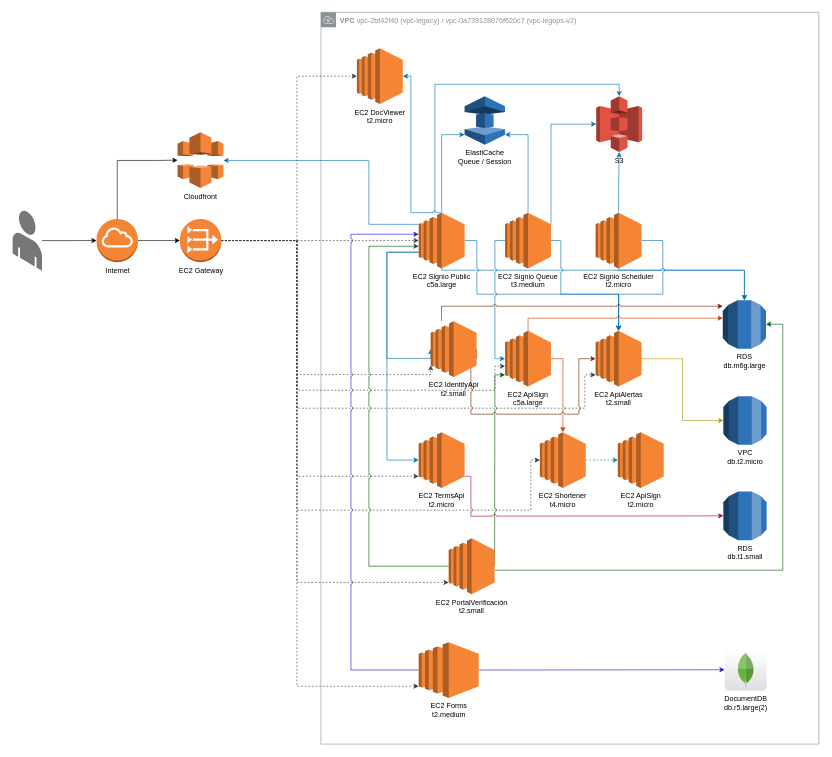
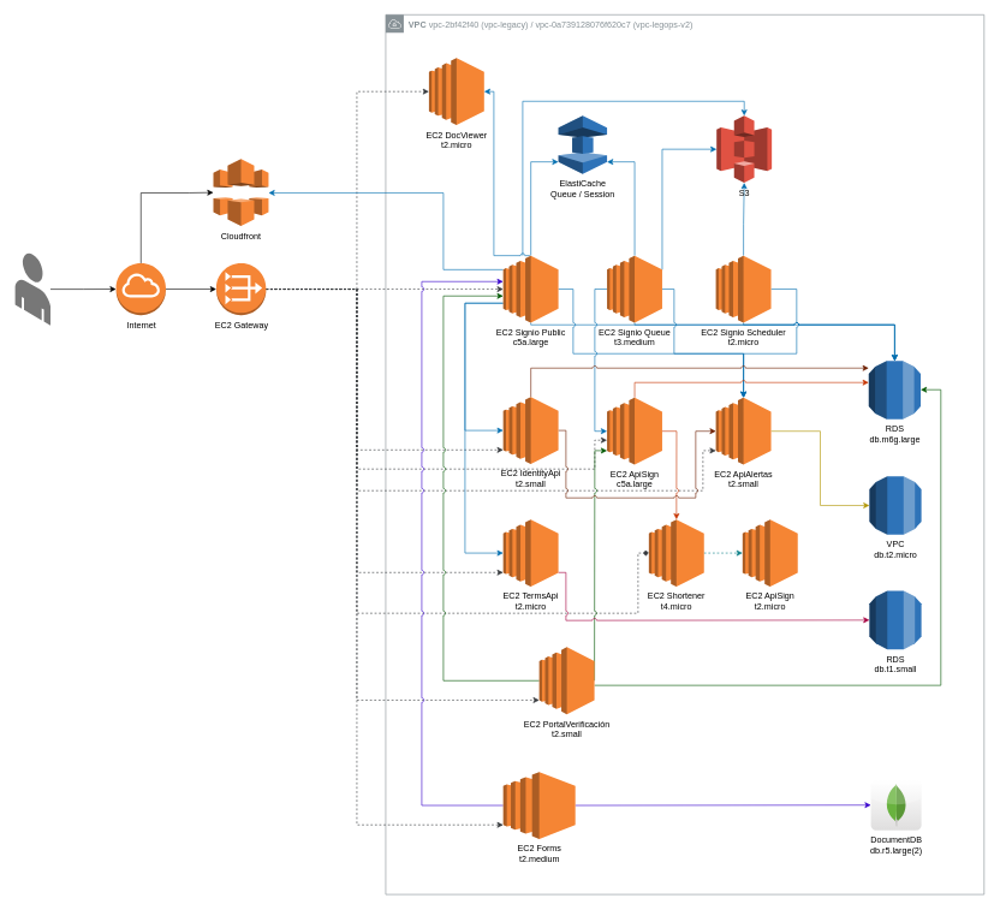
  <mxCell id="0" />
  <mxCell id="1" parent="0" />
  <mxCell id="2" value="&lt;b&gt;VPC&lt;/b&gt; vpc-2bf42f40 (vpc-legacy) /&amp;nbsp;vpc-0a739128076f620c7 (vpc-legops-v2)&amp;nbsp;" style="sketch=0;outlineConnect=0;gradientColor=none;html=1;whiteSpace=wrap;fontSize=12;fontStyle=0;shape=mxgraph.aws4.group;grIcon=mxgraph.aws4.group_vpc;strokeColor=#879196;fillColor=none;verticalAlign=top;align=left;spacingLeft=30;fontColor=#879196;dashed=0;" vertex="1" parent="1"><mxGeometry x="534" y="20" width="830" height="1220" as="geometry" /></mxCell>
  <mxCell id="3" style="edgeStyle=orthogonalEdgeStyle;rounded=0;orthogonalLoop=1;jettySize=auto;html=1;entryX=0.5;entryY=1;entryDx=0;entryDy=0;entryPerimeter=0;exitX=0.5;exitY=0;exitDx=0;exitDy=0;exitPerimeter=0;fillColor=#1ba1e2;strokeColor=#006EAF;" edge="1" parent="1" source="6" target="38"><mxGeometry relative="1" as="geometry"><Array as="points"><mxPoint x="1030" y="310" /><mxPoint x="1031" y="310" /><mxPoint x="1031" y="253" /></Array></mxGeometry></mxCell>
  <mxCell id="4" style="edgeStyle=orthogonalEdgeStyle;rounded=0;orthogonalLoop=1;jettySize=auto;html=1;entryX=0.5;entryY=0;entryDx=0;entryDy=0;entryPerimeter=0;strokeColor=#006EAF;fillColor=#1ba1e2;" edge="1" parent="1" source="6" target="20"><mxGeometry relative="1" as="geometry"><Array as="points"><mxPoint x="1030" y="450" /><mxPoint x="1240" y="450" /></Array></mxGeometry></mxCell>
  <mxCell id="5" style="edgeStyle=orthogonalEdgeStyle;rounded=0;orthogonalLoop=1;jettySize=auto;html=1;entryX=0.5;entryY=0;entryDx=0;entryDy=0;entryPerimeter=0;strokeColor=#006EAF;fillColor=#1ba1e2;jumpStyle=arc;" edge="1" parent="1" source="6" target="52"><mxGeometry relative="1" as="geometry"><Array as="points"><mxPoint x="1104" y="400" /><mxPoint x="1104" y="490" /><mxPoint x="1030" y="490" /></Array></mxGeometry></mxCell>
  <mxCell id="6" value="EC2 Signio Scheduler&lt;br&gt;t2.micro" style="outlineConnect=0;dashed=0;verticalLabelPosition=bottom;verticalAlign=top;align=center;html=1;shape=mxgraph.aws3.ec2;fillColor=#F58534;gradientColor=none;" vertex="1" parent="1"><mxGeometry x="992" y="354" width="76.5" height="93" as="geometry" /></mxCell>
  <mxCell id="7" style="edgeStyle=orthogonalEdgeStyle;rounded=0;orthogonalLoop=1;jettySize=auto;html=1;dashed=1;fillColor=#eeeeee;strokeColor=#36393d;" edge="1" parent="1" source="16" target="29"><mxGeometry relative="1" as="geometry" /></mxCell>
  <mxCell id="8" style="edgeStyle=orthogonalEdgeStyle;rounded=0;jumpStyle=arc;orthogonalLoop=1;jettySize=auto;html=1;entryX=0;entryY=0.79;entryDx=0;entryDy=0;entryPerimeter=0;strokeColor=#36393d;dashed=1;fillColor=#eeeeee;" edge="1" parent="1" source="16" target="60"><mxGeometry relative="1" as="geometry"><Array as="points"><mxPoint x="494" y="400" /><mxPoint x="494" y="1144" /></Array></mxGeometry></mxCell>
  <mxCell id="9" style="edgeStyle=orthogonalEdgeStyle;rounded=0;jumpStyle=arc;orthogonalLoop=1;jettySize=auto;html=1;entryX=0;entryY=0.79;entryDx=0;entryDy=0;entryPerimeter=0;strokeColor=#36393d;dashed=1;fillColor=#eeeeee;" edge="1" parent="1" source="16" target="54"><mxGeometry relative="1" as="geometry"><Array as="points"><mxPoint x="494" y="400" /><mxPoint x="494" y="794" /></Array></mxGeometry></mxCell>
  <mxCell id="10" style="edgeStyle=orthogonalEdgeStyle;rounded=0;jumpStyle=arc;orthogonalLoop=1;jettySize=auto;html=1;entryX=0;entryY=0.79;entryDx=0;entryDy=0;entryPerimeter=0;strokeColor=#36393d;dashed=1;fillColor=#eeeeee;" edge="1" parent="1" source="16" target="50"><mxGeometry relative="1" as="geometry"><Array as="points"><mxPoint x="494" y="400" /><mxPoint x="494" y="624" /></Array></mxGeometry></mxCell>
  <mxCell id="11" style="edgeStyle=orthogonalEdgeStyle;rounded=0;jumpStyle=arc;orthogonalLoop=1;jettySize=auto;html=1;strokeColor=#36393d;dashed=1;fillColor=#eeeeee;" edge="1" parent="1" source="16" target="43"><mxGeometry relative="1" as="geometry"><Array as="points"><mxPoint x="494" y="401" /><mxPoint x="494" y="650" /><mxPoint x="824" y="650" /><mxPoint x="824" y="610" /></Array></mxGeometry></mxCell>
  <mxCell id="12" style="edgeStyle=orthogonalEdgeStyle;rounded=0;jumpStyle=arc;orthogonalLoop=1;jettySize=auto;html=1;entryX=0;entryY=0.79;entryDx=0;entryDy=0;entryPerimeter=0;dashed=1;strokeColor=#36393d;fillColor=#eeeeee;" edge="1" parent="1" source="16" target="52"><mxGeometry relative="1" as="geometry"><Array as="points"><mxPoint x="494" y="401" /><mxPoint x="494" y="680" /><mxPoint x="974" y="680" /><mxPoint x="974" y="624" /><mxPoint x="992" y="624" /></Array></mxGeometry></mxCell>
  <mxCell id="13" style="edgeStyle=orthogonalEdgeStyle;rounded=0;jumpStyle=arc;orthogonalLoop=1;jettySize=auto;html=1;entryX=0;entryY=0.79;entryDx=0;entryDy=0;entryPerimeter=0;dashed=1;strokeColor=#36393d;fillColor=#eeeeee;" edge="1" parent="1" source="16" target="47"><mxGeometry relative="1" as="geometry"><Array as="points"><mxPoint x="494" y="401" /><mxPoint x="494" y="971" /></Array></mxGeometry></mxCell>
- <mxCell id="14" style="edgeStyle=orthogonalEdgeStyle;rounded=0;jumpStyle=arc;orthogonalLoop=1;jettySize=auto;html=1;entryX=0;entryY=0.5;entryDx=0;entryDy=0;entryPerimeter=0;strokeColor=#36393d;dashed=1;fillColor=#eeeeee;" edge="1" parent="1" source="16" target="62"><mxGeometry relative="1" as="geometry"><Array as="points"><mxPoint x="494" y="400" /><mxPoint x="494" y="850" /><mxPoint x="884" y="850" /><mxPoint x="884" y="766" /></Array></mxGeometry></mxCell>
+ <mxCell id="14" style="edgeStyle=orthogonalEdgeStyle;rounded=0;jumpStyle=arc;orthogonalLoop=1;jettySize=auto;html=1;entryX=0;entryY=0.5;entryDx=0;entryDy=0;entryPerimeter=0;strokeColor=#36393d;dashed=1;fillColor=#eeeeee;endArrow=diamond;" edge="1" parent="1" source="16" target="62"><mxGeometry relative="1" as="geometry"><Array as="points"><mxPoint x="494" y="400" /><mxPoint x="494" y="850" /><mxPoint x="884" y="850" /><mxPoint x="884" y="766" /></Array></mxGeometry></mxCell>
  <mxCell id="15" style="edgeStyle=orthogonalEdgeStyle;rounded=0;jumpStyle=arc;orthogonalLoop=1;jettySize=auto;html=1;entryX=0;entryY=0.5;entryDx=0;entryDy=0;entryPerimeter=0;strokeColor=#36393d;dashed=1;fillColor=#eeeeee;" edge="1" parent="1" source="16" target="64"><mxGeometry relative="1" as="geometry"><Array as="points"><mxPoint x="494" y="401" /><mxPoint x="494" y="127" /></Array></mxGeometry></mxCell>
  <mxCell id="16" value="EC2 Gateway" style="outlineConnect=0;dashed=0;verticalLabelPosition=bottom;verticalAlign=top;align=center;html=1;shape=mxgraph.aws3.vpc_nat_gateway;fillColor=#F58536;gradientColor=none;" vertex="1" parent="1"><mxGeometry x="299" y="364.5" width="69" height="72" as="geometry" /></mxCell>
  <mxCell id="17" style="edgeStyle=orthogonalEdgeStyle;rounded=0;orthogonalLoop=1;jettySize=auto;html=1;" edge="1" parent="1" source="19" target="16"><mxGeometry relative="1" as="geometry" /></mxCell>
  <mxCell id="18" style="edgeStyle=orthogonalEdgeStyle;rounded=0;orthogonalLoop=1;jettySize=auto;html=1;entryX=0;entryY=0.5;entryDx=0;entryDy=0;entryPerimeter=0;exitX=0.5;exitY=0;exitDx=0;exitDy=0;exitPerimeter=0;" edge="1" parent="1" source="19" target="37"><mxGeometry relative="1" as="geometry"><Array as="points"><mxPoint x="195" y="267" /><mxPoint x="262" y="267" /></Array></mxGeometry></mxCell>
  <mxCell id="19" value="Internet" style="outlineConnect=0;dashed=0;verticalLabelPosition=bottom;verticalAlign=top;align=center;html=1;shape=mxgraph.aws3.internet_gateway;fillColor=#F58534;gradientColor=none;" vertex="1" parent="1"><mxGeometry x="160" y="364.5" width="69" height="72" as="geometry" /></mxCell>
  <mxCell id="20" value="RDS&lt;br&gt;&lt;span style=&quot;font-size: 12px&quot;&gt;&lt;span&gt; &lt;/span&gt;db.m6g.large&lt;/span&gt;" style="outlineConnect=0;dashed=0;verticalLabelPosition=bottom;verticalAlign=top;align=center;html=1;shape=mxgraph.aws3.rds;fillColor=#2E73B8;gradientColor=none;" vertex="1" parent="1"><mxGeometry x="1204" y="500" width="72" height="81" as="geometry" /></mxCell>
  <mxCell id="21" style="edgeStyle=orthogonalEdgeStyle;rounded=0;orthogonalLoop=1;jettySize=auto;html=1;fillColor=#1ba1e2;strokeColor=#006EAF;exitX=0;exitY=0.21;exitDx=0;exitDy=0;exitPerimeter=0;" edge="1" parent="1" source="29" target="37"><mxGeometry relative="1" as="geometry"><Array as="points"><mxPoint x="614" y="374" /><mxPoint x="614" y="267" /></Array><mxPoint x="611.5" y="542.5" as="targetPoint" /></mxGeometry></mxCell>
  <mxCell id="22" style="edgeStyle=orthogonalEdgeStyle;rounded=0;orthogonalLoop=1;jettySize=auto;html=1;entryX=0;entryY=0.79;entryDx=0;entryDy=0;entryPerimeter=0;fillColor=#1ba1e2;strokeColor=#006EAF;" edge="1" parent="1" source="29" target="36"><mxGeometry relative="1" as="geometry" /></mxCell>
  <mxCell id="23" style="edgeStyle=orthogonalEdgeStyle;rounded=0;orthogonalLoop=1;jettySize=auto;html=1;entryX=0.5;entryY=0;entryDx=0;entryDy=0;entryPerimeter=0;fillColor=#1ba1e2;strokeColor=#006EAF;" edge="1" parent="1" source="29" target="38"><mxGeometry relative="1" as="geometry"><Array as="points"><mxPoint x="724" y="140" /><mxPoint x="1031" y="140" /><mxPoint x="1031" y="160" /></Array></mxGeometry></mxCell>
  <mxCell id="24" style="edgeStyle=orthogonalEdgeStyle;rounded=0;orthogonalLoop=1;jettySize=auto;html=1;entryX=0;entryY=0.5;entryDx=0;entryDy=0;entryPerimeter=0;strokeColor=#006EAF;fillColor=#1ba1e2;" edge="1" parent="1" source="29" target="50"><mxGeometry relative="1" as="geometry"><Array as="points"><mxPoint x="644" y="420" /><mxPoint x="644" y="597" /></Array></mxGeometry></mxCell>
  <mxCell id="25" style="edgeStyle=orthogonalEdgeStyle;rounded=0;orthogonalLoop=1;jettySize=auto;html=1;strokeColor=#006EAF;fillColor=#1ba1e2;jumpStyle=arc;" edge="1" parent="1" source="29" target="20"><mxGeometry relative="1" as="geometry"><Array as="points"><mxPoint x="735" y="450" /><mxPoint x="1240" y="450" /></Array></mxGeometry></mxCell>
  <mxCell id="26" style="edgeStyle=orthogonalEdgeStyle;rounded=0;orthogonalLoop=1;jettySize=auto;html=1;entryX=0;entryY=0.5;entryDx=0;entryDy=0;entryPerimeter=0;strokeColor=#006EAF;fillColor=#1ba1e2;" edge="1" parent="1" target="54"><mxGeometry relative="1" as="geometry"><mxPoint x="697" y="420" as="sourcePoint" /><Array as="points"><mxPoint x="644" y="420" /><mxPoint x="644" y="767" /></Array></mxGeometry></mxCell>
  <mxCell id="27" style="edgeStyle=orthogonalEdgeStyle;rounded=0;orthogonalLoop=1;jettySize=auto;html=1;entryX=0.5;entryY=0;entryDx=0;entryDy=0;entryPerimeter=0;strokeColor=#006EAF;fillColor=#1ba1e2;jumpStyle=arc;" edge="1" parent="1" source="29" target="52"><mxGeometry relative="1" as="geometry"><Array as="points"><mxPoint x="794" y="400" /><mxPoint x="794" y="490" /><mxPoint x="1030" y="490" /></Array></mxGeometry></mxCell>
  <mxCell id="28" style="edgeStyle=orthogonalEdgeStyle;rounded=0;jumpStyle=arc;orthogonalLoop=1;jettySize=auto;html=1;strokeColor=#006EAF;fillColor=#1ba1e2;entryX=1;entryY=0.5;entryDx=0;entryDy=0;entryPerimeter=0;" edge="1" parent="1" target="64"><mxGeometry relative="1" as="geometry"><mxPoint x="734" y="354" as="sourcePoint" /><Array as="points"><mxPoint x="684" y="354" /><mxPoint x="684" y="127" /></Array></mxGeometry></mxCell>
  <mxCell id="29" value="EC2 Signio Public&lt;br&gt;c5a.large" style="outlineConnect=0;dashed=0;verticalLabelPosition=bottom;verticalAlign=top;align=center;html=1;shape=mxgraph.aws3.ec2;fillColor=#F58534;gradientColor=none;" vertex="1" parent="1"><mxGeometry x="697" y="354" width="76.5" height="93" as="geometry" /></mxCell>
  <mxCell id="30" style="edgeStyle=orthogonalEdgeStyle;rounded=0;orthogonalLoop=1;jettySize=auto;html=1;entryX=1;entryY=0.79;entryDx=0;entryDy=0;entryPerimeter=0;fillColor=#1ba1e2;strokeColor=#006EAF;" edge="1" parent="1" source="35" target="36"><mxGeometry relative="1" as="geometry" /></mxCell>
  <mxCell id="31" style="edgeStyle=orthogonalEdgeStyle;rounded=0;orthogonalLoop=1;jettySize=auto;html=1;entryX=0;entryY=0.5;entryDx=0;entryDy=0;entryPerimeter=0;exitX=1;exitY=0.21;exitDx=0;exitDy=0;exitPerimeter=0;fillColor=#1ba1e2;strokeColor=#006EAF;" edge="1" parent="1" source="35" target="38"><mxGeometry relative="1" as="geometry"><Array as="points"><mxPoint x="918" y="207" /></Array></mxGeometry></mxCell>
+ <mxCell id="32" style="edgeStyle=orthogonalEdgeStyle;rounded=0;orthogonalLoop=1;jettySize=auto;html=1;strokeColor=#006EAF;fillColor=#1ba1e2;jumpStyle=arc;" edge="1" parent="1" source="35" target="20"><mxGeometry relative="1" as="geometry"><Array as="points"><mxPoint x="879" y="450" /><mxPoint x="1240" y="450" /></Array></mxGeometry></mxCell>
  <mxCell id="33" style="edgeStyle=orthogonalEdgeStyle;rounded=0;orthogonalLoop=1;jettySize=auto;html=1;entryX=0;entryY=0.5;entryDx=0;entryDy=0;entryPerimeter=0;strokeColor=#006EAF;fillColor=#1ba1e2;jumpStyle=arc;" edge="1" parent="1" source="35" target="43"><mxGeometry relative="1" as="geometry"><Array as="points"><mxPoint x="824" y="400" /><mxPoint x="824" y="598" /></Array></mxGeometry></mxCell>
  <mxCell id="34" style="edgeStyle=orthogonalEdgeStyle;rounded=0;orthogonalLoop=1;jettySize=auto;html=1;entryX=0.5;entryY=0;entryDx=0;entryDy=0;entryPerimeter=0;strokeColor=#006EAF;fillColor=#1ba1e2;jumpStyle=arc;" edge="1" parent="1" source="35" target="52"><mxGeometry relative="1" as="geometry"><Array as="points"><mxPoint x="934" y="400" /><mxPoint x="934" y="490" /><mxPoint x="1030" y="490" /></Array></mxGeometry></mxCell>
  <mxCell id="35" value="EC2 Signio Queue&lt;br&gt;t3.medium" style="outlineConnect=0;dashed=0;verticalLabelPosition=bottom;verticalAlign=top;align=center;html=1;shape=mxgraph.aws3.ec2;fillColor=#F58534;gradientColor=none;" vertex="1" parent="1"><mxGeometry x="841" y="354" width="76.5" height="93" as="geometry" /></mxCell>
  <mxCell id="36" value="ElastiCache&lt;br&gt;Queue / Session" style="outlineConnect=0;dashed=0;verticalLabelPosition=bottom;verticalAlign=top;align=center;html=1;shape=mxgraph.aws3.elasticache;fillColor=#2E73B8;gradientColor=none;" vertex="1" parent="1"><mxGeometry x="773.5" y="160" width="67.5" height="81" as="geometry" /></mxCell>
  <mxCell id="37" value="Cloudfront" style="outlineConnect=0;dashed=0;verticalLabelPosition=bottom;verticalAlign=top;align=center;html=1;shape=mxgraph.aws3.cloudfront;fillColor=#F58536;gradientColor=none;" vertex="1" parent="1"><mxGeometry x="295" y="220" width="76.5" height="93" as="geometry" /></mxCell>
  <mxCell id="38" value="S3" style="outlineConnect=0;dashed=0;verticalLabelPosition=bottom;verticalAlign=top;align=center;html=1;shape=mxgraph.aws3.s3;fillColor=#E05243;gradientColor=none;" vertex="1" parent="1"><mxGeometry x="993" y="160" width="76.5" height="93" as="geometry" /></mxCell>
  <mxCell id="39" style="edgeStyle=orthogonalEdgeStyle;rounded=0;orthogonalLoop=1;jettySize=auto;html=1;" edge="1" parent="1" source="40"><mxGeometry relative="1" as="geometry"><mxPoint x="160" y="400.5" as="targetPoint" /></mxGeometry></mxCell>
  <mxCell id="40" value="" style="verticalLabelPosition=bottom;html=1;verticalAlign=top;strokeWidth=1;align=center;outlineConnect=0;dashed=0;outlineConnect=0;shape=mxgraph.aws3d.end_user;strokeColor=none;fillColor=#777777;aspect=fixed;" vertex="1" parent="1"><mxGeometry x="20" y="350.27" width="49" height="100.46" as="geometry" /></mxCell>
  <mxCell id="41" style="edgeStyle=orthogonalEdgeStyle;rounded=0;jumpStyle=arc;orthogonalLoop=1;jettySize=auto;html=1;strokeColor=#C73500;fillColor=#fa6800;" edge="1" parent="1" source="43" target="20"><mxGeometry relative="1" as="geometry"><Array as="points"><mxPoint x="879" y="530" /></Array></mxGeometry></mxCell>
  <mxCell id="42" style="edgeStyle=orthogonalEdgeStyle;rounded=0;jumpStyle=arc;orthogonalLoop=1;jettySize=auto;html=1;entryX=0.5;entryY=0;entryDx=0;entryDy=0;entryPerimeter=0;strokeColor=#C73500;exitX=1;exitY=0.5;exitDx=0;exitDy=0;exitPerimeter=0;fillColor=#fa6800;" edge="1" parent="1" source="43" target="62"><mxGeometry relative="1" as="geometry" /></mxCell>
  <mxCell id="43" value="EC2 ApiSign&lt;br&gt;c5a.large" style="outlineConnect=0;dashed=0;verticalLabelPosition=bottom;verticalAlign=top;align=center;html=1;shape=mxgraph.aws3.ec2;fillColor=#F58534;gradientColor=none;" vertex="1" parent="1"><mxGeometry x="841" y="551" width="76.5" height="93" as="geometry" /></mxCell>
  <mxCell id="44" style="edgeStyle=orthogonalEdgeStyle;rounded=0;jumpStyle=arc;orthogonalLoop=1;jettySize=auto;html=1;strokeColor=#005700;fillColor=#008a00;" edge="1" parent="1" source="47" target="20"><mxGeometry relative="1" as="geometry"><Array as="points"><mxPoint x="1304" y="950" /><mxPoint x="1304" y="540" /></Array></mxGeometry></mxCell>
  <mxCell id="45" style="edgeStyle=orthogonalEdgeStyle;rounded=0;jumpStyle=arc;orthogonalLoop=1;jettySize=auto;html=1;strokeColor=#005700;fillColor=#008a00;" edge="1" parent="1" source="47" target="29"><mxGeometry relative="1" as="geometry"><Array as="points"><mxPoint x="614" y="944" /><mxPoint x="614" y="410" /></Array></mxGeometry></mxCell>
  <mxCell id="46" style="edgeStyle=orthogonalEdgeStyle;rounded=0;jumpStyle=arc;orthogonalLoop=1;jettySize=auto;html=1;entryX=0;entryY=0.79;entryDx=0;entryDy=0;entryPerimeter=0;strokeColor=#005700;fillColor=#008a00;" edge="1" parent="1" source="47" target="43"><mxGeometry relative="1" as="geometry"><Array as="points"><mxPoint x="824" y="944" /><mxPoint x="824" y="624" /><mxPoint x="841" y="624" /></Array></mxGeometry></mxCell>
  <mxCell id="47" value="EC2 PortalVerificación&lt;br&gt;t2.small" style="outlineConnect=0;dashed=0;verticalLabelPosition=bottom;verticalAlign=top;align=center;html=1;shape=mxgraph.aws3.ec2;fillColor=#F58534;gradientColor=none;" vertex="1" parent="1"><mxGeometry x="747" y="897" width="76.5" height="93" as="geometry" /></mxCell>
  <mxCell id="48" style="edgeStyle=orthogonalEdgeStyle;rounded=0;orthogonalLoop=1;jettySize=auto;html=1;entryX=0;entryY=0.5;entryDx=0;entryDy=0;entryPerimeter=0;strokeColor=#6D1F00;exitX=1;exitY=0.5;exitDx=0;exitDy=0;exitPerimeter=0;fillColor=#a0522d;jumpStyle=arc;" edge="1" parent="1" source="50" target="52"><mxGeometry relative="1" as="geometry"><Array as="points"><mxPoint x="784" y="597" /><mxPoint x="784" y="690" /><mxPoint x="964" y="690" /><mxPoint x="964" y="598" /></Array></mxGeometry></mxCell>
  <mxCell id="49" style="edgeStyle=orthogonalEdgeStyle;rounded=0;jumpStyle=arc;orthogonalLoop=1;jettySize=auto;html=1;strokeColor=#6D1F00;fillColor=#a0522d;" edge="1" parent="1" source="50" target="20"><mxGeometry relative="1" as="geometry"><Array as="points"><mxPoint x="735" y="510" /></Array></mxGeometry></mxCell>
- <mxCell id="50" value="EC2 IdentityApi&lt;br&gt;t2.small" style="outlineConnect=0;dashed=0;verticalLabelPosition=bottom;verticalAlign=top;align=center;html=1;shape=mxgraph.aws3.ec2;fillColor=#F58534;gradientColor=none;" vertex="1" parent="1"><mxGeometry x="717" y="535" width="76.5" height="93" as="geometry" /></mxCell>
+ <mxCell id="50" value="EC2 IdentityApi&lt;br&gt;t2.small" style="outlineConnect=0;dashed=0;verticalLabelPosition=bottom;verticalAlign=top;align=center;html=1;shape=mxgraph.aws3.ec2;fillColor=#F58534;gradientColor=none;" vertex="1" parent="1"><mxGeometry x="697" y="550" width="76.5" height="93" as="geometry" /></mxCell>
  <mxCell id="51" style="edgeStyle=orthogonalEdgeStyle;rounded=0;orthogonalLoop=1;jettySize=auto;html=1;entryX=0;entryY=0.5;entryDx=0;entryDy=0;entryPerimeter=0;strokeColor=#B09500;fillColor=#e3c800;" edge="1" parent="1" source="52" target="55"><mxGeometry relative="1" as="geometry" /></mxCell>
  <mxCell id="52" value="EC2 ApiAlertas&lt;br&gt;t2.small" style="outlineConnect=0;dashed=0;verticalLabelPosition=bottom;verticalAlign=top;align=center;html=1;shape=mxgraph.aws3.ec2;fillColor=#F58534;gradientColor=none;" vertex="1" parent="1"><mxGeometry x="992" y="551" width="76.5" height="93" as="geometry" /></mxCell>
  <mxCell id="53" style="edgeStyle=orthogonalEdgeStyle;rounded=0;orthogonalLoop=1;jettySize=auto;html=1;entryX=0;entryY=0.5;entryDx=0;entryDy=0;entryPerimeter=0;strokeColor=#A50040;fillColor=#d80073;jumpStyle=arc;exitX=1;exitY=0.79;exitDx=0;exitDy=0;exitPerimeter=0;" edge="1" parent="1" source="54" target="56"><mxGeometry relative="1" as="geometry"><Array as="points"><mxPoint x="784" y="794" /><mxPoint x="784" y="860" /><mxPoint x="804" y="860" /></Array></mxGeometry></mxCell>
  <mxCell id="54" value="EC2 TermsApi&lt;br&gt;t2.micro" style="outlineConnect=0;dashed=0;verticalLabelPosition=bottom;verticalAlign=top;align=center;html=1;shape=mxgraph.aws3.ec2;fillColor=#F58534;gradientColor=none;" vertex="1" parent="1"><mxGeometry x="697" y="720" width="76.5" height="93" as="geometry" /></mxCell>
  <mxCell id="55" value="VPC&lt;br&gt;&lt;span style=&quot;font-size: 12px&quot;&gt;db.t2.micro&lt;/span&gt;" style="outlineConnect=0;dashed=0;verticalLabelPosition=bottom;verticalAlign=top;align=center;html=1;shape=mxgraph.aws3.rds;fillColor=#2E73B8;gradientColor=none;" vertex="1" parent="1"><mxGeometry x="1205" y="660" width="72" height="81" as="geometry" /></mxCell>
  <mxCell id="56" value="RDS&lt;br&gt;&lt;span style=&quot;font-size: 12px&quot;&gt;db.t1.small&lt;/span&gt;" style="outlineConnect=0;dashed=0;verticalLabelPosition=bottom;verticalAlign=top;align=center;html=1;shape=mxgraph.aws3.rds;fillColor=#2E73B8;gradientColor=none;" vertex="1" parent="1"><mxGeometry x="1205" y="819" width="72" height="81" as="geometry" /></mxCell>
  <mxCell id="57" value="DocumentDB&lt;br&gt;&lt;span style=&quot;font-size: 12px&quot;&gt;db.r5.large(2)&lt;/span&gt;" style="dashed=0;outlineConnect=0;html=1;align=center;labelPosition=center;verticalLabelPosition=bottom;verticalAlign=top;shape=mxgraph.webicons.mongodb;gradientColor=#DFDEDE" vertex="1" parent="1"><mxGeometry x="1207" y="1081" width="70" height="70" as="geometry" /></mxCell>
  <mxCell id="58" style="edgeStyle=orthogonalEdgeStyle;rounded=0;jumpStyle=arc;orthogonalLoop=1;jettySize=auto;html=1;strokeColor=#3700CC;fillColor=#6a00ff;" edge="1" parent="1" source="60" target="29"><mxGeometry relative="1" as="geometry"><Array as="points"><mxPoint x="584" y="1116" /><mxPoint x="584" y="390" /></Array></mxGeometry></mxCell>
  <mxCell id="59" style="edgeStyle=orthogonalEdgeStyle;rounded=0;jumpStyle=arc;orthogonalLoop=1;jettySize=auto;html=1;strokeColor=#3700CC;fillColor=#6a00ff;" edge="1" parent="1" source="60" target="57"><mxGeometry relative="1" as="geometry" /></mxCell>
  <mxCell id="60" value="EC2 Forms&lt;br&gt;t2.medium" style="outlineConnect=0;dashed=0;verticalLabelPosition=bottom;verticalAlign=top;align=center;html=1;shape=mxgraph.aws3.ec2;fillColor=#F58534;gradientColor=none;" vertex="1" parent="1"><mxGeometry x="697" y="1070" width="100" height="93" as="geometry" /></mxCell>
  <mxCell id="61" style="edgeStyle=orthogonalEdgeStyle;rounded=0;jumpStyle=arc;orthogonalLoop=1;jettySize=auto;html=1;entryX=0;entryY=0.5;entryDx=0;entryDy=0;entryPerimeter=0;dashed=1;strokeColor=#0e8088;fillColor=#b0e3e6;" edge="1" parent="1" source="62" target="63"><mxGeometry relative="1" as="geometry" /></mxCell>
  <mxCell id="62" value="EC2 Shortener&lt;br&gt;t4.micro" style="outlineConnect=0;dashed=0;verticalLabelPosition=bottom;verticalAlign=top;align=center;html=1;shape=mxgraph.aws3.ec2;fillColor=#F58534;gradientColor=none;" vertex="1" parent="1"><mxGeometry x="899" y="720" width="76.5" height="93" as="geometry" /></mxCell>
  <mxCell id="63" value="EC2 ApiSign&lt;br&gt;t2.micro" style="outlineConnect=0;dashed=0;verticalLabelPosition=bottom;verticalAlign=top;align=center;html=1;shape=mxgraph.aws3.ec2;fillColor=#F58534;gradientColor=none;" vertex="1" parent="1"><mxGeometry x="1029" y="720" width="76.5" height="93" as="geometry" /></mxCell>
  <mxCell id="64" value="EC2 DocViewer&lt;br&gt;t2.micro" style="outlineConnect=0;dashed=0;verticalLabelPosition=bottom;verticalAlign=top;align=center;html=1;shape=mxgraph.aws3.ec2;fillColor=#F58534;gradientColor=none;" vertex="1" parent="1"><mxGeometry x="594" y="80" width="76.5" height="93" as="geometry" /></mxCell>
